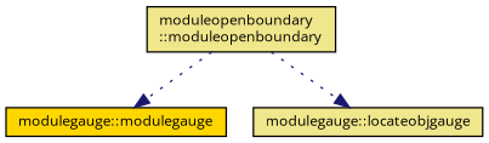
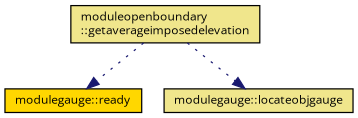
  digraph {
    fontname="Open Sans"
    rankdir=TB
    node [color=black fillcolor=khaki fontname="Open Sans" fontsize=10 shape=record style=filled]
    edge [color=midnightblue fontname="Open Sans" fontsize=10 labelfontname=Helvetica labelfontsize=10 style=dotted]
-   n1 [fontcolor=black height=0.2 label="moduleopenboundary\l::moduleopenboundary" width=0.4]
-   n2 [fillcolor=gold height=0.2 label="modulegauge::modulegauge" width=0.4]
+   n1 [fontcolor=black height=0.2 label="moduleopenboundary\l::getaverageimposedelevation" width=0.4]
+   n2 [fillcolor=gold height=0.2 label="modulegauge::ready" width=0.4]
    n3 [height=0.2 label="modulegauge::locateobjgauge" width=0.4]
    n1 -> n2
    n1 -> n3
  }
